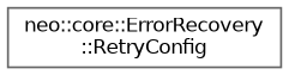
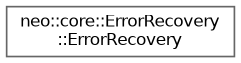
  digraph {
    rankdir=TB
-   n1 [color=grey40 fillcolor=white fontname=Helvetica fontsize=10 height=0.2 label="neo::core::ErrorRecovery\l::RetryConfig" shape=box style=filled width=0.4]
+   n1 [color=grey40 fillcolor=white fontname=Helvetica fontsize=10 height=0.2 label="neo::core::ErrorRecovery\l::ErrorRecovery" shape=box style=filled width=0.4]
  }
